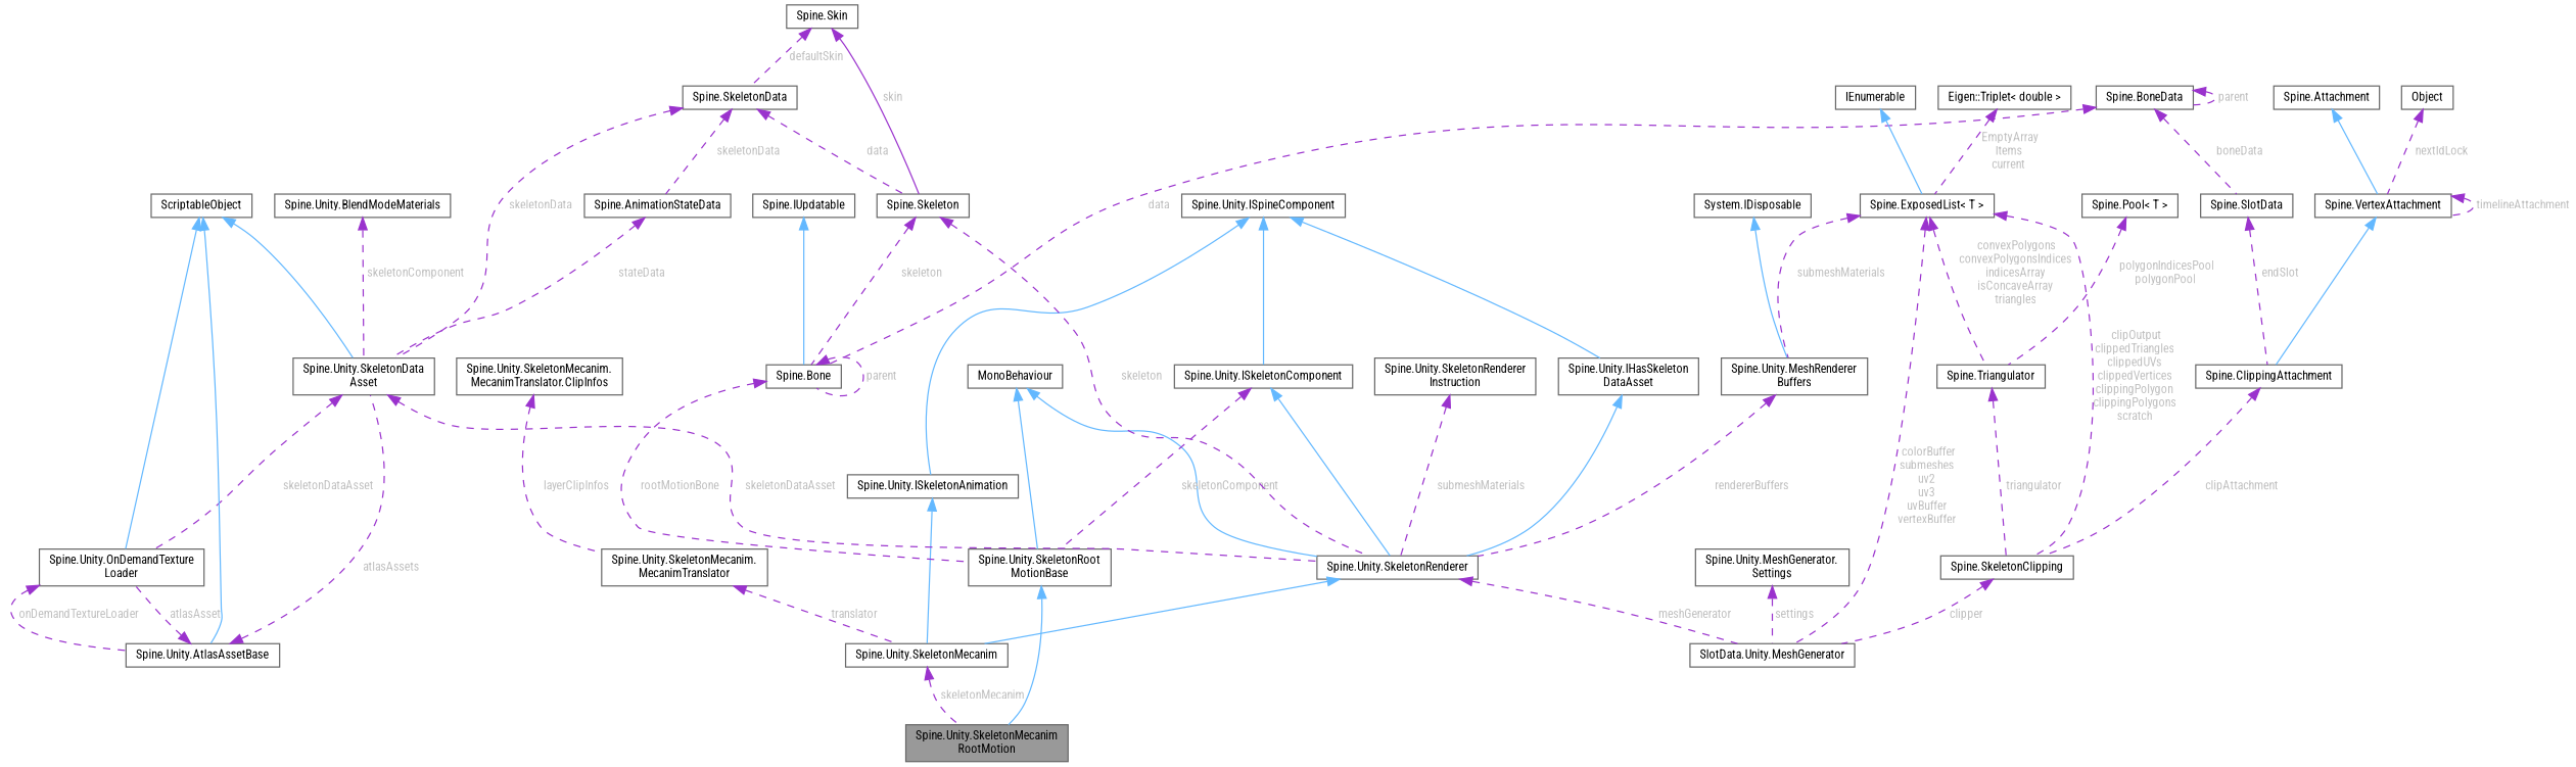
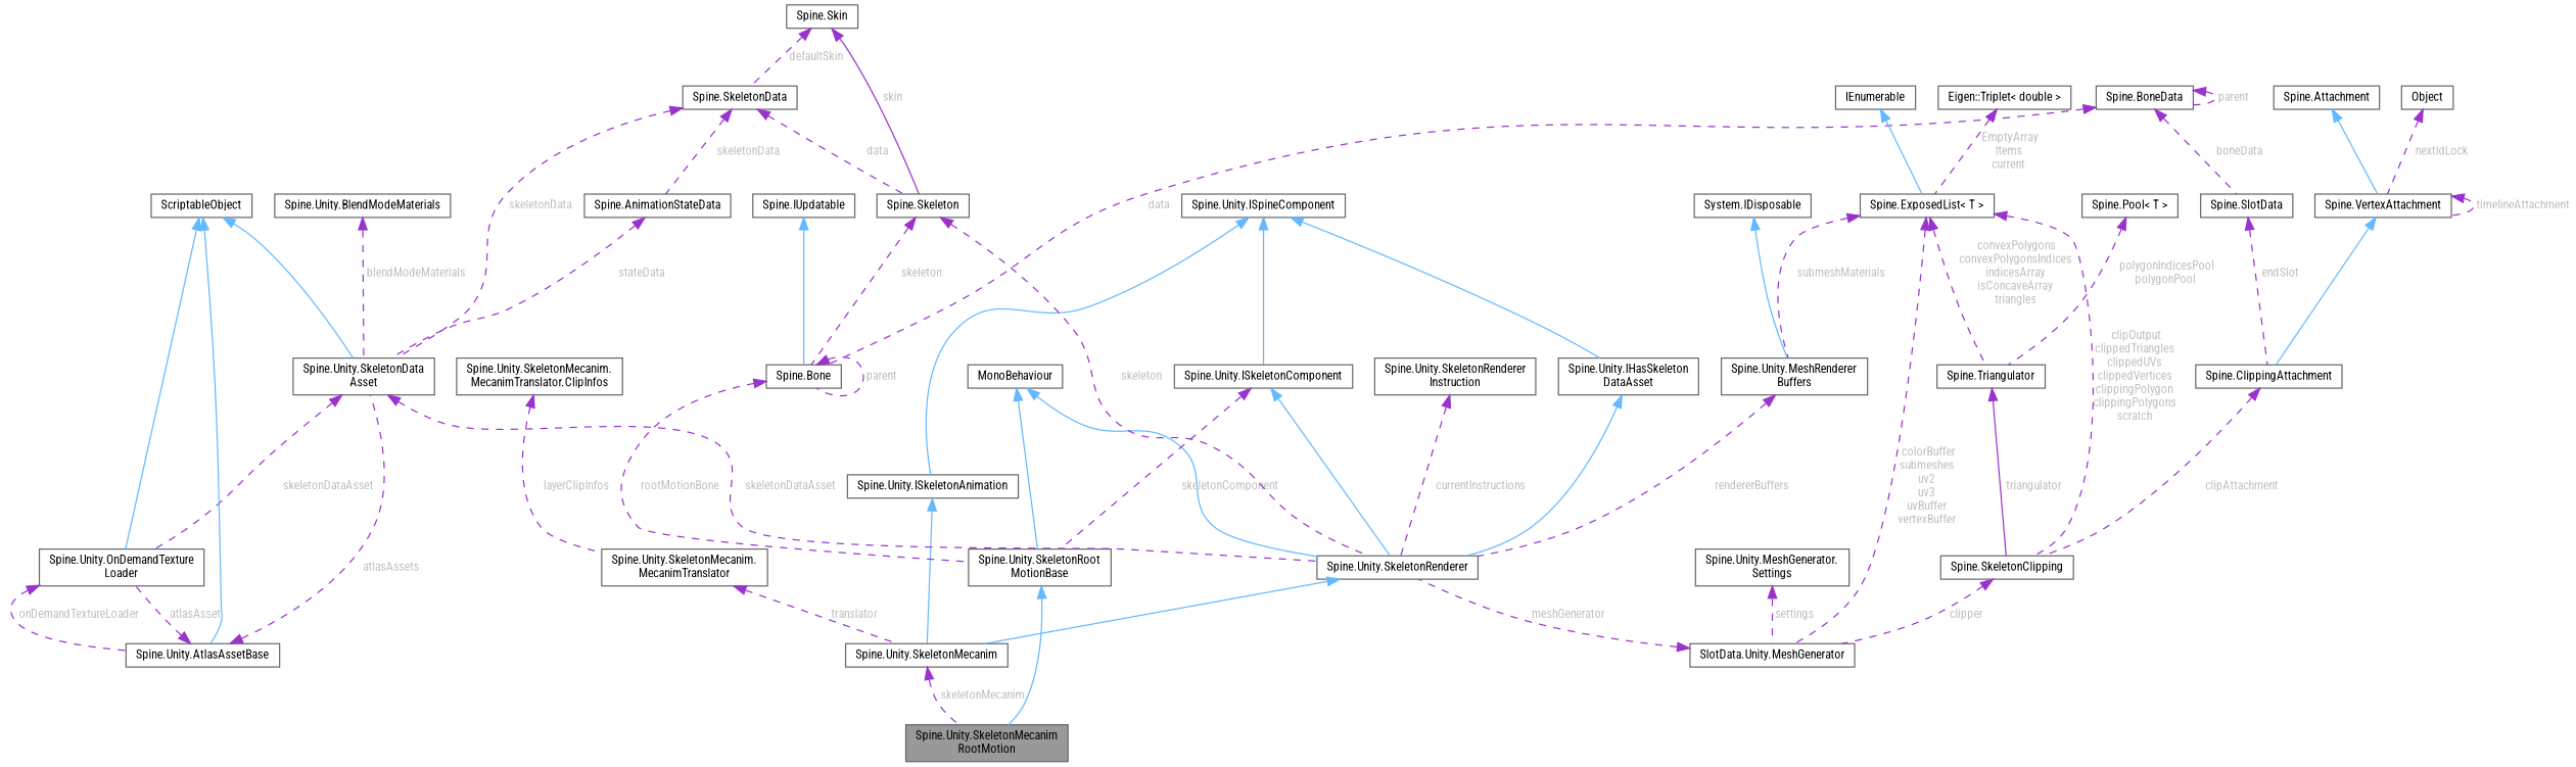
  digraph {
    fontname="Roboto Condensed"
    rankdir=TB
    node [color=gray40 fillcolor=white fontname="Roboto Condensed" fontsize=10 shape=box style=filled]
    edge [color=darkorchid3 dir=back fontname="Roboto Condensed" fontsize=10 labelfontname=Helvetica labelfontsize=10 style=dashed fontcolor=grey]
    n1 [fillcolor=grey60 fontcolor=black height=0.2 label="Spine.Unity.SkeletonMecanim\lRootMotion" width=0.4]
    n2 [height=0.2 label="Spine.Unity.SkeletonRoot\lMotionBase" width=0.4]
    n3 [height=0.2 label=MonoBehaviour width=0.4]
    n4 [height=0.2 label="Spine.Unity.SkeletonRenderer" width=0.4]
    n5 [height=0.2 label="Spine.Unity.SkeletonMecanim" width=0.4]
    n6 [height=0.2 label="Spine.Unity.ISkeletonComponent" width=0.4]
    n7 [height=0.2 label="Spine.Unity.ISpineComponent" width=0.4]
    n8 [height=0.2 label="Spine.Unity.IHasSkeleton\lDataAsset" width=0.4]
    n9 [height=0.2 label="Spine.Unity.ISkeletonAnimation" width=0.4]
    n10 [height=0.2 label="Spine.Bone" width=0.4]
    n11 [height=0.2 label="Spine.IUpdatable" width=0.4]
    n12 [height=0.2 label="Spine.BoneData" width=0.4]
    n13 [height=0.2 label="Spine.SlotData" width=0.4]
    n14 [height=0.2 label="Spine.ClippingAttachment" width=0.4]
    n15 [height=0.2 label="Spine.Skeleton" width=0.4]
    n16 [height=0.2 label="Spine.SkeletonData" width=0.4]
    n17 [height=0.2 label="Spine.Unity.SkeletonData\lAsset" width=0.4]
    n18 [height=0.2 label="Spine.AnimationStateData" width=0.4]
    n19 [height=0.2 label="Spine.Unity.OnDemandTexture\lLoader" width=0.4]
    n20 [height=0.2 label="Spine.Skin" width=0.4]
    n21 [height=0.2 label="Spine.Unity.AtlasAssetBase" width=0.4]
    n22 [height=0.2 label=ScriptableObject width=0.4]
    n23 [height=0.2 label="Spine.Unity.BlendModeMaterials" width=0.4]
    n24 [height=0.2 label="Spine.Unity.SkeletonRenderer\lInstruction" width=0.4]
    n25 [height=0.2 label="SlotData.Unity.MeshGenerator" width=0.4]
    n26 [height=0.2 label="Spine.Unity.MeshGenerator.\lSettings" width=0.4]
    n27 [height=0.2 label="Spine.ExposedList\< T \>" width=0.4]
    n28 [height=0.2 label="Spine.SkeletonClipping" width=0.4]
    n29 [height=0.2 label="Spine.Triangulator" width=0.4]
    n30 [height=0.2 label="Spine.Unity.MeshRenderer\lBuffers" width=0.4]
    n31 [height=0.2 label=IEnumerable width=0.4]
    n32 [height=0.2 label="Eigen::Triplet\< double \>" width=0.4]
    n33 [height=0.2 label="Spine.Pool\< T \>" width=0.4]
    n34 [height=0.2 label="Spine.VertexAttachment" width=0.4]
    n35 [height=0.2 label="Spine.Attachment" width=0.4]
    n36 [height=0.2 label=Object width=0.4]
    n37 [height=0.2 label="System.IDisposable" width=0.4]
    n38 [height=0.2 label="Spine.Unity.SkeletonMecanim.\lMecanimTranslator" width=0.4]
    n39 [height=0.2 label="Spine.Unity.SkeletonMecanim.\lMecanimTranslator.ClipInfos" width=0.4]
    n2 -> n1 [color=steelblue1 style=solid fontcolor=""]
    n3 -> n2 [color=steelblue1 style=solid fontcolor=""]
    n3 -> n4 [color=steelblue1 style=solid fontcolor=""]
    n4 -> n5 [color=steelblue1 style=solid fontcolor=""]
    n5 -> n1 [label=" skeletonMecanim"]
    n6 -> n2 [label=" skeletonComponent"]
    n6 -> n4 [color=steelblue1 style=solid fontcolor=""]
    n7 -> n6 [color=steelblue1 style=solid fontcolor=""]
    n7 -> n8 [color=steelblue1 style=solid fontcolor=""]
    n7 -> n9 [color=steelblue1 style=solid fontcolor=""]
    n8 -> n4 [color=steelblue1 style=solid fontcolor=""]
    n9 -> n5 [color=steelblue1 style=solid fontcolor=""]
    n10 -> n2 [label=" rootMotionBone"]
    n10 -> n10 [label=" parent"]
    n11 -> n10 [color=steelblue1 style=solid fontcolor=""]
    n12 -> n10 [label=" data"]
    n12 -> n12 [label=" parent"]
    n12 -> n13 [label=" boneData"]
    n13 -> n14 [label=" endSlot"]
    n14 -> n28 [label=" clipAttachment"]
    n15 -> n4 [label=" skeleton"]
    n15 -> n10 [label=" skeleton"]
    n16 -> n15 [label=" data"]
    n16 -> n17 [label=" skeletonData"]
    n16 -> n18 [label=" skeletonData"]
    n17 -> n4 [label=" skeletonDataAsset"]
    n17 -> n19 [label=" skeletonDataAsset"]
    n18 -> n17 [label=" stateData"]
    n19 -> n21 [label=" onDemandTextureLoader"]
    n20 -> n15 [label=" skin" style=solid]
    n20 -> n16 [label=" defaultSkin"]
    n21 -> n17 [label=" atlasAssets"]
    n21 -> n19 [label=" atlasAsset"]
    n22 -> n17 [color=steelblue1 style=solid fontcolor=""]
    n22 -> n19 [color=steelblue1 style=solid fontcolor=""]
    n22 -> n21 [color=steelblue1 style=solid fontcolor=""]
-   n23 -> n17 [label=" skeletonComponent"]
-   n24 -> n4 [label=" submeshMaterials"]
-   n4 -> n25 [label=" meshGenerator"]
+   n23 -> n17 [label=" blendModeMaterials"]
+   n24 -> n4 [label=" currentInstructions"]
+   n25 -> n4 [label=" meshGenerator"]
    n26 -> n25 [label=" settings"]
    n27 -> n25 [label=" colorBuffer\nsubmeshes\nuv2\nuv3\nuvBuffer\nvertexBuffer"]
    n27 -> n28 [label=" clipOutput\nclippedTriangles\nclippedUVs\nclippedVertices\nclippingPolygon\nclippingPolygons\nscratch"]
    n27 -> n29 [label=" convexPolygons\nconvexPolygonsIndices\nindicesArray\nisConcaveArray\ntriangles"]
    n27 -> n30 [label=" submeshMaterials"]
    n28 -> n25 [label=" clipper"]
-   n29 -> n28 [label=" triangulator"]
+   n29 -> n28 [label=" triangulator" style=solid]
    n30 -> n4 [label=" rendererBuffers"]
    n31 -> n27 [color=steelblue1 style=solid fontcolor=""]
    n32 -> n27 [label=" EmptyArray\nItems\ncurrent"]
    n33 -> n29 [label=" polygonIndicesPool\npolygonPool"]
    n34 -> n14 [color=steelblue1 style=solid fontcolor=""]
    n34 -> n34 [label=" timelineAttachment"]
    n35 -> n34 [color=steelblue1 style=solid fontcolor=""]
    n36 -> n34 [label=" nextIdLock"]
    n37 -> n30 [color=steelblue1 style=solid fontcolor=""]
    n38 -> n5 [label=" translator"]
    n39 -> n38 [label=" layerClipInfos"]
  }
